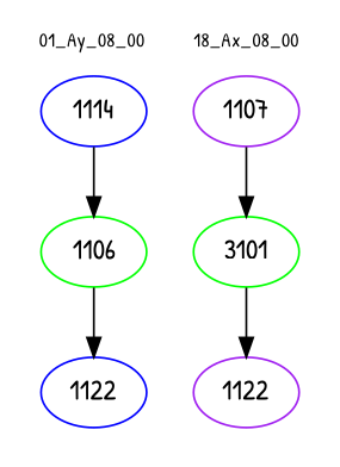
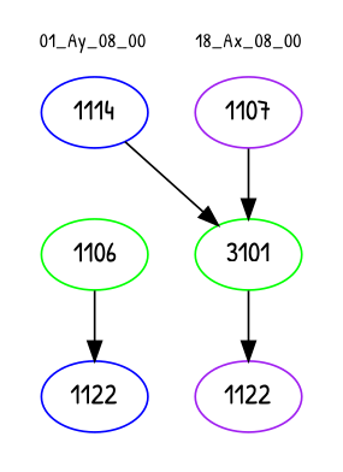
  digraph {
    fontname="Patrick Hand"
    node [color=blue fontname="Patrick Hand"]
    edge [color=black fontname="Patrick Hand"]
    n1 [label=1114]
    n2 [color=green label=1106]
    n3 [label=1122]
    n4 [color=purple label=1107]
    n5 [color=green label=3101]
    n6 [color=purple label=1122]
    subgraph cluster_1 {
      color=white
      fontsize=10
      label="01_Ay_08_00"
      n1
      n2
      n3
    }
    subgraph cluster_2 {
      color=white
      fontsize=10
      label="18_Ax_08_00"
      n4
      n5
      n6
    }
-   n1 -> n2
+   n1 -> n5
    n2 -> n3
    n4 -> n5
    n5 -> n6
  }
